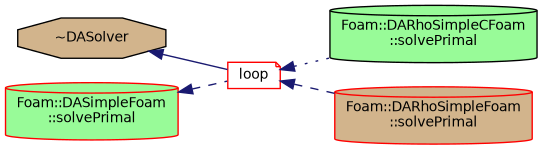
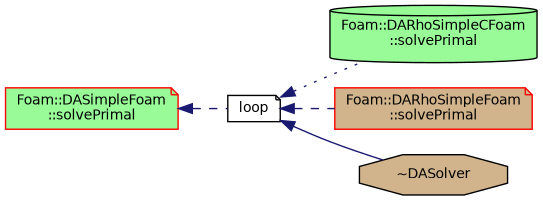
  digraph {
    rankdir=LR
    node [color=black fillcolor=palegreen fontname=Helvetica fontsize=10 shape=note style=filled]
    edge [color=midnightblue dir=back fontname=Helvetica fontsize=10 labelfontname=Helvetica labelfontsize=10 style=dashed]
-   n1 [color=red fillcolor=white fontcolor=black height=0.2 label=loop width=0.4]
+   n1 [fillcolor=white fontcolor=black height=0.2 label=loop width=0.4]
    n2 [height=0.2 label="Foam::DARhoSimpleCFoam\l::solvePrimal" shape=cylinder width=0.4]
-   n3 [color=red fillcolor=tan height=0.2 label="Foam::DARhoSimpleFoam\l::solvePrimal" shape=cylinder width=0.4]
+   n3 [color=red fillcolor=tan height=0.2 label="Foam::DARhoSimpleFoam\l::solvePrimal" width=0.4]
    n4 [fillcolor=tan height=0.2 label="~DASolver" shape=octagon width=0.4]
-   n5 [color=red height=0.2 label="Foam::DASimpleFoam\l::solvePrimal" shape=cylinder width=0.4]
+   n5 [color=red height=0.2 label="Foam::DASimpleFoam\l::solvePrimal" width=0.4]
    n1 -> n2 [style=dotted]
    n1 -> n3
-   n4 -> n1 [style=solid]
+   n1 -> n4 [style=solid]
    n5 -> n1
  }
